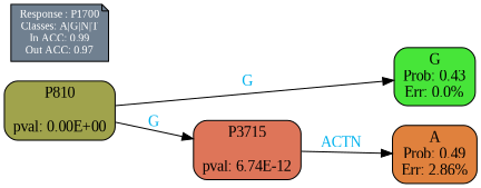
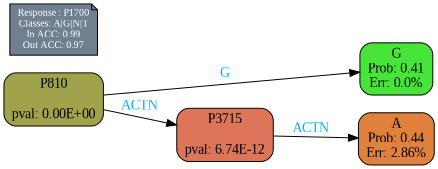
  digraph {
    fontname="Liberation Serif"
    rankdir=LR
    ranksep=equally
    splines=polylines
    node [color=black fontname="Liberation Serif" shape=box style="filled, rounded"]
    edge [fontcolor=deepskyblue2 fontname="Liberation Serif"]
-   n1 [fillcolor="#e0813d" label="A\nProb: 0.49\nErr: 2.86%"]
-   n2 [fillcolor="#47e539" label="G\nProb: 0.43\nErr: 0.0%"]
+   n1 [fillcolor="#e0813d" label="A\nProb: 0.44\nErr: 2.86%"]
+   n2 [fillcolor="#47e539" label="G\nProb: 0.41\nErr: 0.0%"]
    n3 [align=left fillcolor=slategray fontcolor=white fontsize=10 label="Response : P1700\nClasses: A|G|N|T\nIn ACC: 0.99\nOut ACC: 0.97\n" shape=note style=filled]
    n4 [fillcolor="#a0a34c" label="P810\n\npval: 0.00E+00"]
    n5 [fillcolor="#de7559" label="P3715\n\npval: 6.74E-12"]
    subgraph sub_1 {
      rank=same
      n1
      n2
    }
    subgraph sub_2 {
      rank=same
      n3
      n4
    }
    n4 -> n2 [label=G]
-   n4 -> n5 [label=G]
+   n4 -> n5 [label=ACTN]
    n5 -> n1 [label=ACTN]
  }
